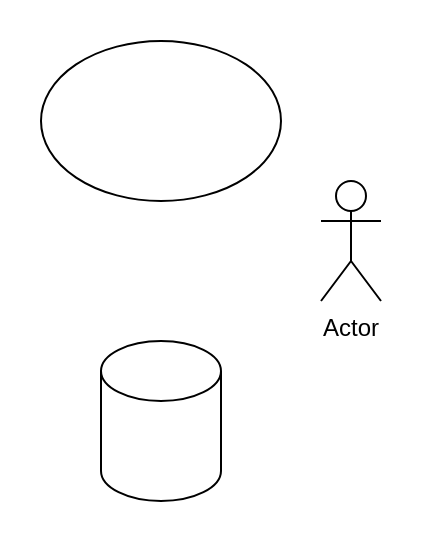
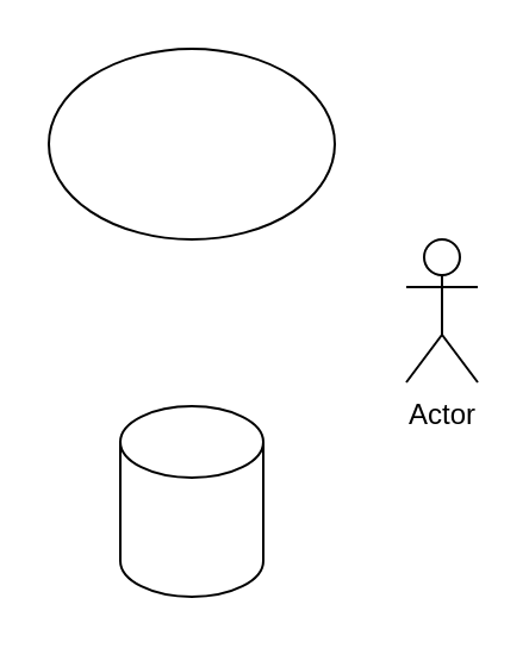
  <mxCell id="0" />
  <mxCell id="1" parent="0" />
  <mxCell id="2" value="" style="ellipse;whiteSpace=wrap;html=1;" vertex="1" parent="1"><mxGeometry x="20" y="20" width="120" height="80" as="geometry" /></mxCell>
  <mxCell id="3" value="" style="shape=cylinder3;whiteSpace=wrap;html=1;boundedLbl=1;backgroundOutline=1;size=15;" vertex="1" parent="1"><mxGeometry x="50" y="170" width="60" height="80" as="geometry" /></mxCell>
- <mxCell id="4" value="Actor" style="shape=umlActor;verticalLabelPosition=bottom;verticalAlign=top;html=1;outlineConnect=0;" vertex="1" parent="1"><mxGeometry x="160" y="90" width="30" height="60" as="geometry" /></mxCell>
+ <mxCell id="4" value="Actor" style="shape=umlActor;verticalLabelPosition=bottom;verticalAlign=top;html=1;outlineConnect=0;" vertex="1" parent="1"><mxGeometry x="170" y="100" width="30" height="60" as="geometry" /></mxCell>
